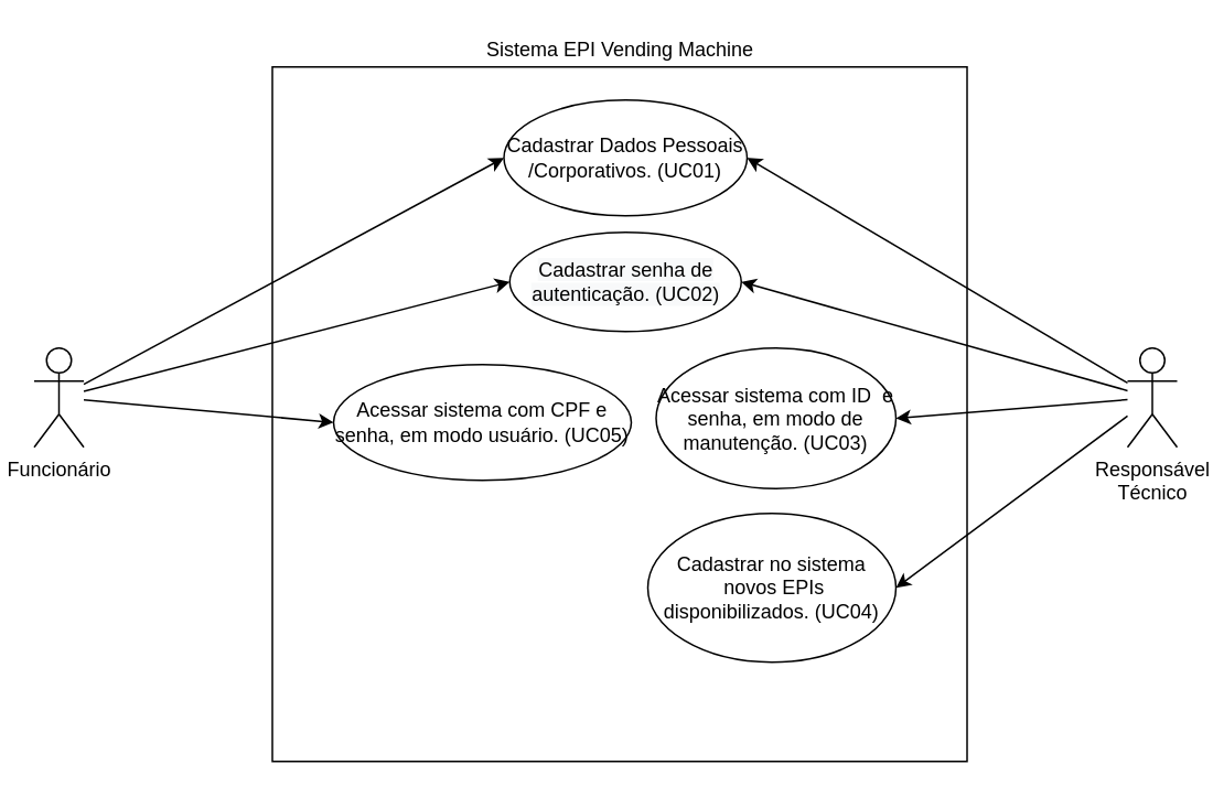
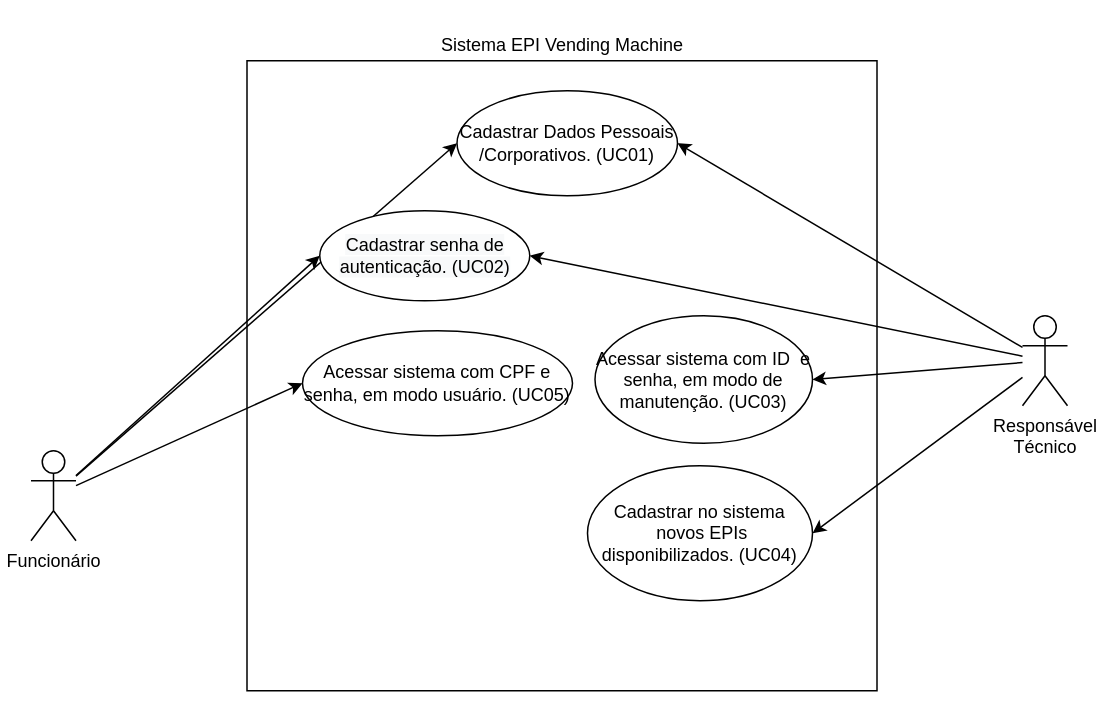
  <mxCell id="0" />
  <mxCell id="1" parent="0" />
  <mxCell id="2" value="" style="whiteSpace=wrap;html=1;aspect=fixed;" parent="1" vertex="1"><mxGeometry x="164" y="40" width="420" height="420" as="geometry" /></mxCell>
  <mxCell id="3" value="Sistema EPI Vending Machine" style="text;html=1;align=center;verticalAlign=middle;resizable=0;points=[];autosize=1;" parent="1" vertex="1"><mxGeometry x="284" y="20" width="180" height="20" as="geometry" /></mxCell>
  <mxCell id="4" style="edgeStyle=none;rounded=0;orthogonalLoop=1;jettySize=auto;html=1;entryX=0;entryY=0.5;entryDx=0;entryDy=0;" parent="1" source="7" target="13" edge="1"><mxGeometry relative="1" as="geometry" /></mxCell>
  <mxCell id="5" style="edgeStyle=none;rounded=0;orthogonalLoop=1;jettySize=auto;html=1;entryX=0;entryY=0.5;entryDx=0;entryDy=0;" parent="1" source="7" target="16" edge="1"><mxGeometry relative="1" as="geometry" /></mxCell>
  <mxCell id="6" style="edgeStyle=none;rounded=0;orthogonalLoop=1;jettySize=auto;html=1;entryX=0;entryY=0.5;entryDx=0;entryDy=0;" parent="1" source="7" target="17" edge="1"><mxGeometry relative="1" as="geometry" /></mxCell>
- <mxCell id="7" value="Funcionário" style="shape=umlActor;verticalLabelPosition=bottom;verticalAlign=top;html=1;outlineConnect=0;" parent="1" vertex="1"><mxGeometry x="20" y="210" width="30" height="60" as="geometry" /></mxCell>
+ <mxCell id="7" value="Funcionário" style="shape=umlActor;verticalLabelPosition=bottom;verticalAlign=top;html=1;outlineConnect=0;" parent="1" vertex="1"><mxGeometry x="20" y="300" width="30" height="60" as="geometry" /></mxCell>
  <mxCell id="8" style="edgeStyle=none;rounded=0;orthogonalLoop=1;jettySize=auto;html=1;entryX=1;entryY=0.5;entryDx=0;entryDy=0;" parent="1" source="12" target="15" edge="1"><mxGeometry relative="1" as="geometry" /></mxCell>
  <mxCell id="9" style="edgeStyle=none;rounded=0;orthogonalLoop=1;jettySize=auto;html=1;entryX=1;entryY=0.5;entryDx=0;entryDy=0;" parent="1" source="12" target="14" edge="1"><mxGeometry relative="1" as="geometry" /></mxCell>
  <mxCell id="10" style="edgeStyle=none;rounded=0;orthogonalLoop=1;jettySize=auto;html=1;entryX=1;entryY=0.5;entryDx=0;entryDy=0;" parent="1" source="12" target="16" edge="1"><mxGeometry relative="1" as="geometry" /></mxCell>
  <mxCell id="11" style="edgeStyle=none;rounded=0;orthogonalLoop=1;jettySize=auto;html=1;entryX=1;entryY=0.5;entryDx=0;entryDy=0;" parent="1" source="12" target="17" edge="1"><mxGeometry relative="1" as="geometry" /></mxCell>
  <mxCell id="12" value="Responsável &lt;br&gt;Técnico" style="shape=umlActor;verticalLabelPosition=bottom;verticalAlign=top;html=1;outlineConnect=0;" parent="1" vertex="1"><mxGeometry x="681" y="210" width="30" height="60" as="geometry" /></mxCell>
  <mxCell id="13" value="Acessar sistema com CPF e senha, em modo usuário. (UC05)" style="ellipse;whiteSpace=wrap;html=1;" parent="1" vertex="1"><mxGeometry x="201" y="220" width="180" height="70" as="geometry" /></mxCell>
  <mxCell id="14" value="Cadastrar no sistema&lt;br&gt;&amp;nbsp;novos EPIs disponibilizados. (UC04)" style="ellipse;whiteSpace=wrap;html=1;" parent="1" vertex="1"><mxGeometry x="391" y="310" width="150" height="90" as="geometry" /></mxCell>
  <mxCell id="15" value="Acessar sistema com ID&amp;nbsp; e senha, em modo de manutenção. (UC03)" style="ellipse;whiteSpace=wrap;html=1;" parent="1" vertex="1"><mxGeometry x="396" y="210" width="145" height="85" as="geometry" /></mxCell>
  <mxCell id="16" value="Cadastrar Dados Pessoais&lt;br&gt;/Corporativos. (UC01)" style="ellipse;whiteSpace=wrap;html=1;" parent="1" vertex="1"><mxGeometry x="304" y="60" width="147" height="70" as="geometry" /></mxCell>
- <mxCell id="17" value="&lt;span style=&quot;color: rgb(0 , 0 , 0) ; font-family: &amp;#34;helvetica&amp;#34; ; font-size: 12px ; font-style: normal ; font-weight: 400 ; letter-spacing: normal ; text-align: center ; text-indent: 0px ; text-transform: none ; word-spacing: 0px ; background-color: rgb(248 , 249 , 250) ; display: inline ; float: none&quot;&gt;Cadastrar senha de autenticação. (UC02)&lt;/span&gt;" style="ellipse;whiteSpace=wrap;html=1;" parent="1" vertex="1"><mxGeometry x="307.5" y="140" width="140" height="60" as="geometry" /></mxCell>
+ <mxCell id="17" value="&lt;span style=&quot;color: rgb(0 , 0 , 0) ; font-family: &amp;#34;helvetica&amp;#34; ; font-size: 12px ; font-style: normal ; font-weight: 400 ; letter-spacing: normal ; text-align: center ; text-indent: 0px ; text-transform: none ; word-spacing: 0px ; background-color: rgb(248 , 249 , 250) ; display: inline ; float: none&quot;&gt;Cadastrar senha de autenticação. (UC02)&lt;/span&gt;" style="ellipse;whiteSpace=wrap;html=1;" parent="1" vertex="1"><mxGeometry x="212.5" y="140" width="140" height="60" as="geometry" /></mxCell>
